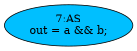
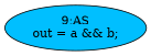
  strict digraph {
-   n1 [ast="<pyverilog.vparser.ast.Assign object at 0x7fe7a22a6150>" def_var="['out']" fillcolor=deepskyblue label="7:AS\nout = a && b;" statements="[]" style=filled typ=Assign use_var="['a', 'b']"]
+   n1 [ast="<pyverilog.vparser.ast.Assign object at 0x7fe7a22a6150>" def_var="['out']" fillcolor=deepskyblue label="9:AS\nout = a && b;" statements="[]" style=filled typ=Assign use_var="['a', 'b']"]
  }
